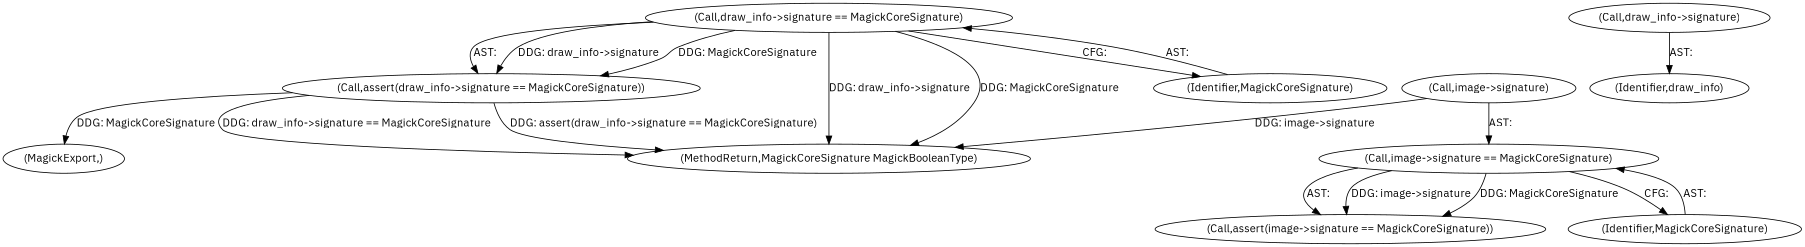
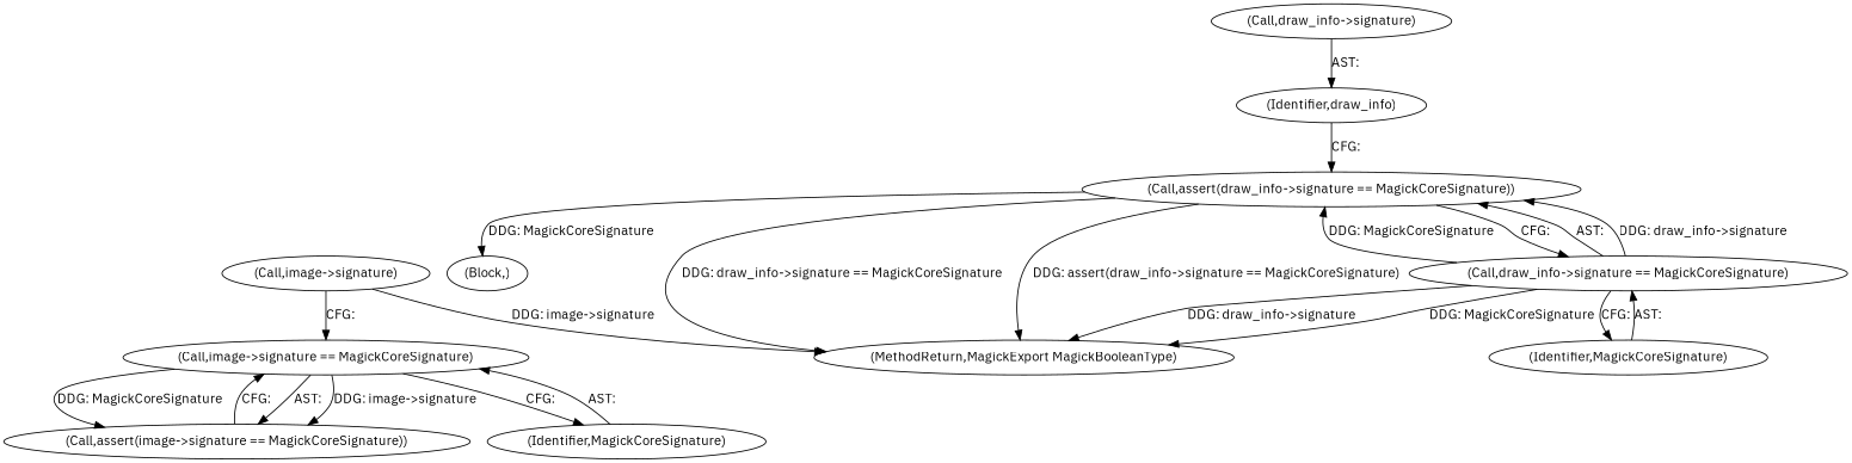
  digraph {
    fontname="IBM Plex Sans"
    node [fontname="IBM Plex Sans"]
    edge [fontname="IBM Plex Sans"]
    n1 [label="(Call,assert(draw_info->signature == MagickCoreSignature))"]
    n2 [label="(Call,draw_info->signature == MagickCoreSignature)"]
-   n3 [label="(MagickExport,)"]
-   n4 [label="(MethodReturn,MagickCoreSignature MagickBooleanType)"]
+   n3 [label="(Block,)"]
+   n4 [label="(MethodReturn,MagickExport MagickBooleanType)"]
    n5 [label="(Identifier,MagickCoreSignature)"]
    n6 [label="(Call,image->signature == MagickCoreSignature)"]
    n7 [label="(Call,assert(image->signature == MagickCoreSignature))"]
    n8 [label="(Identifier,MagickCoreSignature)"]
    n9 [label="(Identifier,draw_info)"]
    n10 [label="(Call,image->signature)"]
    n11 [label="(Call,draw_info->signature)"]
+   n1 -> n2 [label="CFG: "]
    n1 -> n3 [label="DDG: MagickCoreSignature"]
    n1 -> n4 [label="DDG: draw_info->signature == MagickCoreSignature"]
    n1 -> n4 [label="DDG: assert(draw_info->signature == MagickCoreSignature)"]
    n2 -> n1 [label="AST: "]
    n2 -> n1 [label="DDG: draw_info->signature"]
    n2 -> n1 [label="DDG: MagickCoreSignature"]
    n2 -> n4 [label="DDG: draw_info->signature"]
    n2 -> n4 [label="DDG: MagickCoreSignature"]
    n2 -> n5 [label="CFG: "]
    n5 -> n2 [label="AST: "]
    n6 -> n7 [label="AST: "]
    n6 -> n7 [label="DDG: image->signature"]
    n6 -> n7 [label="DDG: MagickCoreSignature"]
    n6 -> n8 [label="CFG: "]
+   n7 -> n6 [label="CFG: "]
    n8 -> n6 [label="AST: "]
+   n9 -> n1 [label="CFG: "]
    n10 -> n4 [label="DDG: image->signature"]
-   n10 -> n6 [label="AST: "]
+   n10 -> n6 [label="CFG: "]
    n11 -> n9 [label="AST: "]
  }
